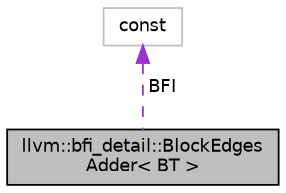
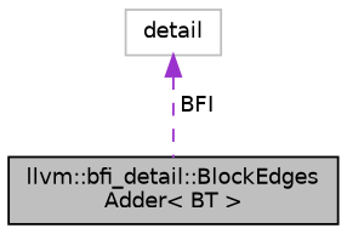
  digraph {
    node [fontname=Helvetica fontsize=10 shape=record]
    n1 [color=black fillcolor=grey75 fontcolor=black height=0.2 label="llvm::bfi_detail::BlockEdges\lAdder\< BT \>" style=filled width=0.4]
-   n2 [color=grey75 height=0.2 label=const width=0.4]
+   n2 [color=grey75 height=0.2 label=detail width=0.4]
    n2 -> n1 [color=darkorchid3 dir=back fontname=Helvetica fontsize=10 label=" BFI" labelfontname=Helvetica labelfontsize=10 style=dashed]
  }
